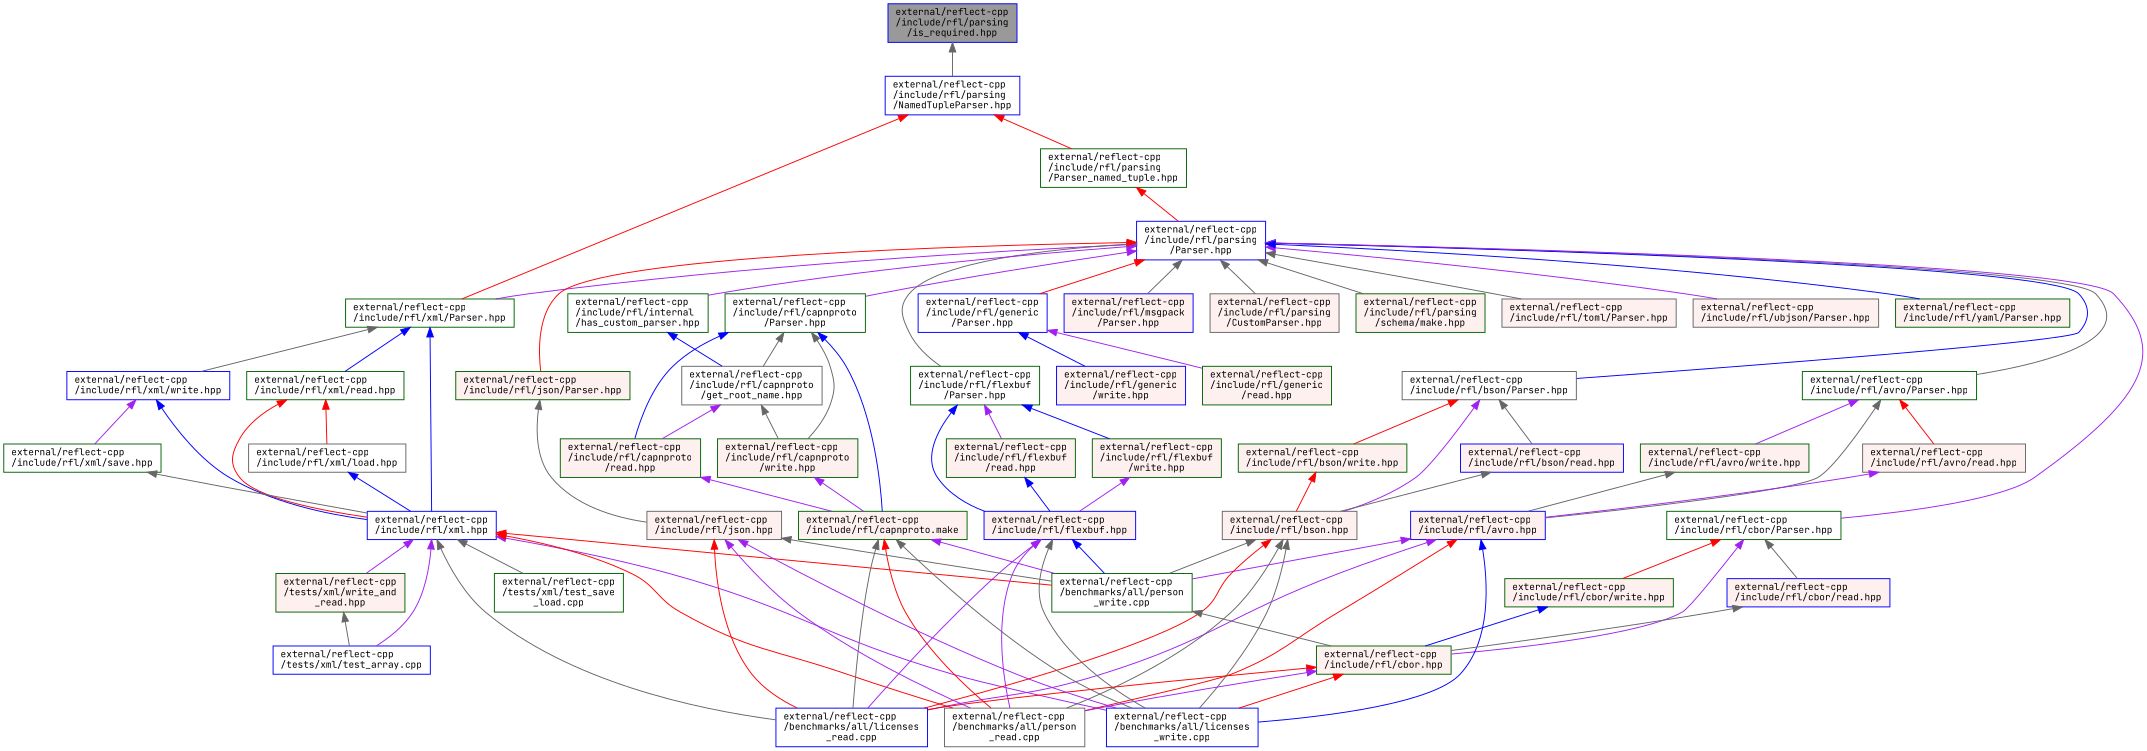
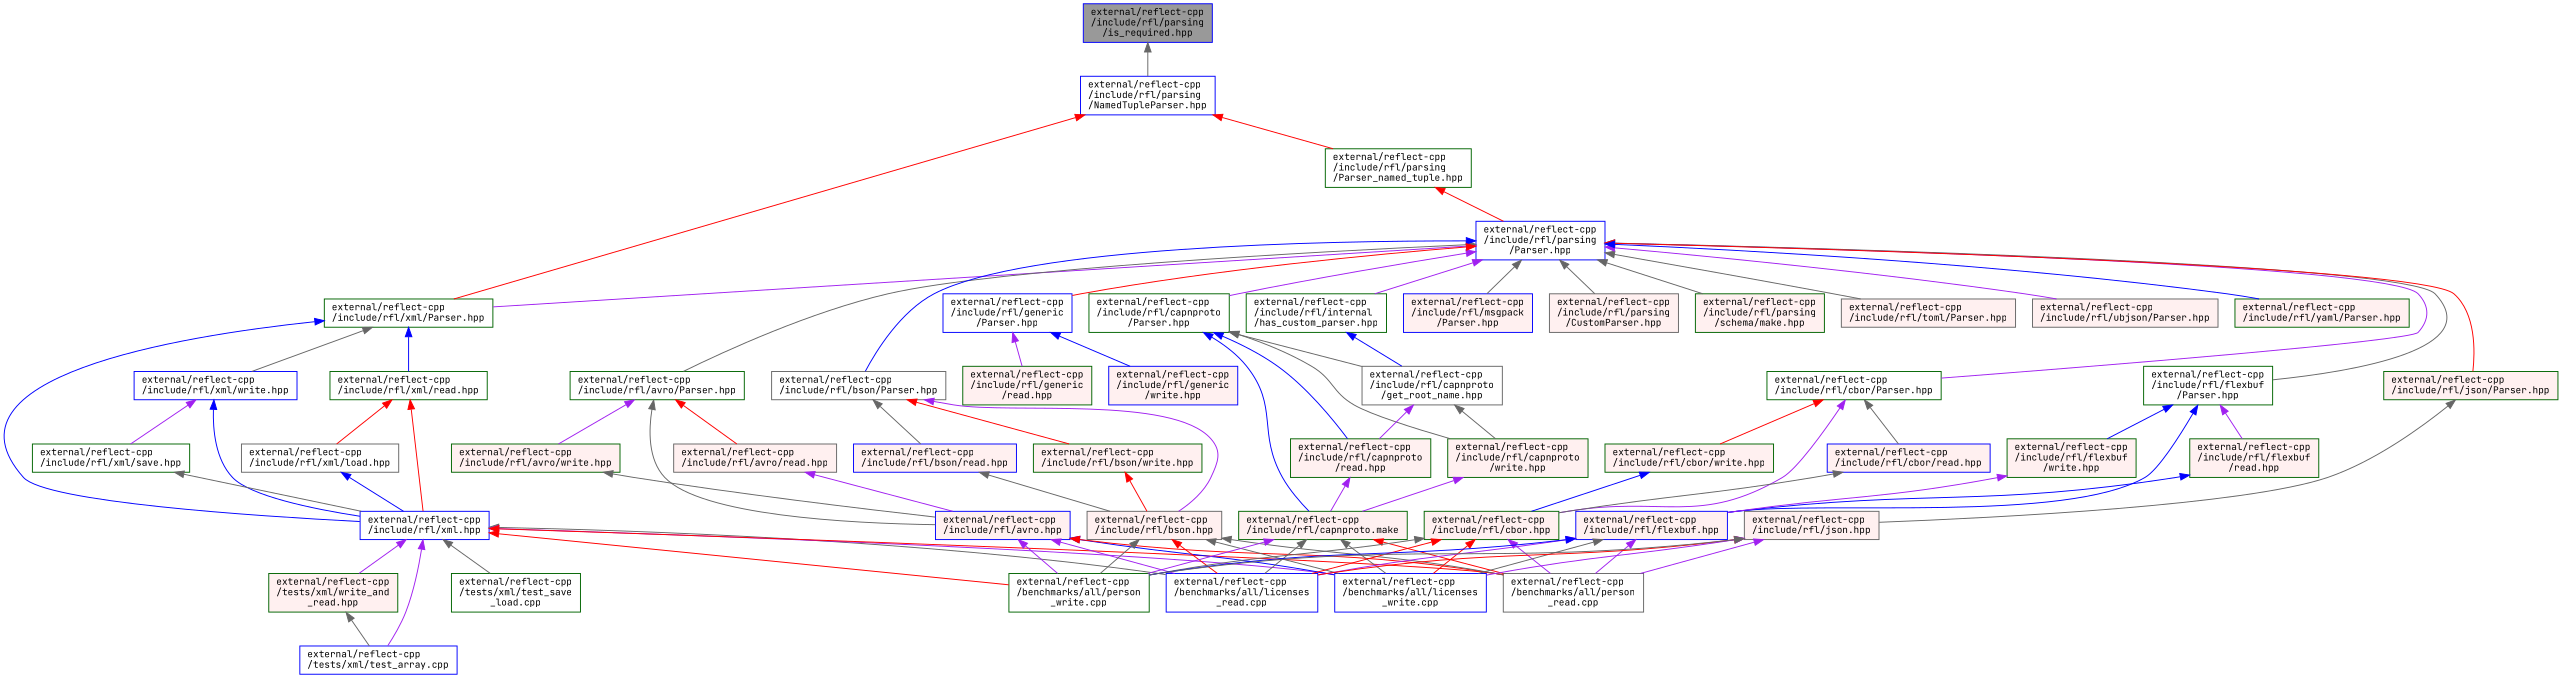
  digraph {
    fontname="JetBrains Mono"
    node [color=darkgreen fillcolor="#FFF0F0" fontname="JetBrains Mono" fontsize=10 shape=box style=filled]
    edge [color=gray40 dir=back fontname="JetBrains Mono" fontsize=10 labelfontname=Helvetica labelfontsize=10 style=solid]
    n1 [color=blue fillcolor=grey60 fontcolor=black height=0.2 label="external/reflect-cpp\l/include/rfl/parsing\l/is_required.hpp" width=0.4]
    n2 [color=blue fillcolor=white height=0.2 label="external/reflect-cpp\l/include/rfl/parsing\l/NamedTupleParser.hpp" width=0.4]
    n3 [fillcolor=white height=0.2 label="external/reflect-cpp\l/include/rfl/parsing\l/Parser_named_tuple.hpp" width=0.4]
    n4 [fillcolor=white height=0.2 label="external/reflect-cpp\l/include/rfl/xml/Parser.hpp" width=0.4]
    n5 [color=blue fillcolor=white height=0.2 label="external/reflect-cpp\l/include/rfl/parsing\l/Parser.hpp" width=0.4]
    n6 [color=blue fillcolor=white height=0.2 label="external/reflect-cpp\l/include/rfl/xml.hpp" width=0.4]
    n7 [fillcolor=white height=0.2 label="external/reflect-cpp\l/include/rfl/xml/read.hpp" width=0.4]
    n8 [color=blue fillcolor=white height=0.2 label="external/reflect-cpp\l/include/rfl/xml/write.hpp" width=0.4]
    n9 [fillcolor=white height=0.2 label="external/reflect-cpp\l/include/rfl/avro/Parser.hpp" width=0.4]
    n10 [color=gray40 fillcolor=white height=0.2 label="external/reflect-cpp\l/include/rfl/bson/Parser.hpp" width=0.4]
    n11 [fillcolor=white height=0.2 label="external/reflect-cpp\l/include/rfl/capnproto\l/Parser.hpp" width=0.4]
    n12 [fillcolor=white height=0.2 label="external/reflect-cpp\l/include/rfl/cbor/Parser.hpp" width=0.4]
    n13 [fillcolor=white height=0.2 label="external/reflect-cpp\l/include/rfl/flexbuf\l/Parser.hpp" width=0.4]
    n14 [color=blue fillcolor=white height=0.2 label="external/reflect-cpp\l/include/rfl/generic\l/Parser.hpp" width=0.4]
    n15 [fillcolor=white height=0.2 label="external/reflect-cpp\l/include/rfl/internal\l/has_custom_parser.hpp" width=0.4]
    n16 [height=0.2 label="external/reflect-cpp\l/include/rfl/json/Parser.hpp" width=0.4]
    n17 [color=blue height=0.2 label="external/reflect-cpp\l/include/rfl/msgpack\l/Parser.hpp" width=0.4]
    n18 [color=gray40 height=0.2 label="external/reflect-cpp\l/include/rfl/parsing\l/CustomParser.hpp" width=0.4]
    n19 [height=0.2 label="external/reflect-cpp\l/include/rfl/parsing\l/schema/make.hpp" width=0.4]
    n20 [color=gray40 height=0.2 label="external/reflect-cpp\l/include/rfl/toml/Parser.hpp" width=0.4]
    n21 [color=gray40 height=0.2 label="external/reflect-cpp\l/include/rfl/ubjson/Parser.hpp" width=0.4]
    n22 [height=0.2 label="external/reflect-cpp\l/include/rfl/yaml/Parser.hpp" width=0.4]
    n23 [color=blue height=0.2 label="external/reflect-cpp\l/include/rfl/avro.hpp" width=0.4]
    n24 [color=gray40 height=0.2 label="external/reflect-cpp\l/include/rfl/avro/read.hpp" width=0.4]
    n25 [height=0.2 label="external/reflect-cpp\l/include/rfl/avro/write.hpp" width=0.4]
    n26 [color=gray40 height=0.2 label="external/reflect-cpp\l/include/rfl/bson.hpp" width=0.4]
    n27 [color=blue height=0.2 label="external/reflect-cpp\l/include/rfl/bson/read.hpp" width=0.4]
    n28 [height=0.2 label="external/reflect-cpp\l/include/rfl/bson/write.hpp" width=0.4]
    n29 [height=0.2 label="external/reflect-cpp\l/include/rfl/capnproto.make" width=0.4]
    n30 [color=gray40 fillcolor=white height=0.2 label="external/reflect-cpp\l/include/rfl/capnproto\l/get_root_name.hpp" width=0.4]
    n31 [height=0.2 label="external/reflect-cpp\l/include/rfl/capnproto\l/read.hpp" width=0.4]
    n32 [height=0.2 label="external/reflect-cpp\l/include/rfl/capnproto\l/write.hpp" width=0.4]
    n33 [height=0.2 label="external/reflect-cpp\l/include/rfl/cbor.hpp" width=0.4]
    n34 [color=blue height=0.2 label="external/reflect-cpp\l/include/rfl/cbor/read.hpp" width=0.4]
    n35 [height=0.2 label="external/reflect-cpp\l/include/rfl/cbor/write.hpp" width=0.4]
    n36 [color=blue height=0.2 label="external/reflect-cpp\l/include/rfl/flexbuf.hpp" width=0.4]
    n37 [height=0.2 label="external/reflect-cpp\l/include/rfl/flexbuf\l/read.hpp" width=0.4]
    n38 [height=0.2 label="external/reflect-cpp\l/include/rfl/flexbuf\l/write.hpp" width=0.4]
    n39 [height=0.2 label="external/reflect-cpp\l/include/rfl/generic\l/read.hpp" width=0.4]
    n40 [color=blue height=0.2 label="external/reflect-cpp\l/include/rfl/generic\l/write.hpp" width=0.4]
    n41 [color=gray40 height=0.2 label="external/reflect-cpp\l/include/rfl/json.hpp" width=0.4]
    n42 [color=blue fillcolor=white height=0.2 label="external/reflect-cpp\l/benchmarks/all/licenses\l_read.cpp" width=0.4]
    n43 [color=blue fillcolor=white height=0.2 label="external/reflect-cpp\l/benchmarks/all/licenses\l_write.cpp" width=0.4]
    n44 [color=gray40 fillcolor=white height=0.2 label="external/reflect-cpp\l/benchmarks/all/person\l_read.cpp" width=0.4]
    n45 [fillcolor=white height=0.2 label="external/reflect-cpp\l/benchmarks/all/person\l_write.cpp" width=0.4]
    n46 [color=blue fillcolor=white height=0.2 label="external/reflect-cpp\l/tests/xml/test_array.cpp" width=0.4]
    n47 [fillcolor=white height=0.2 label="external/reflect-cpp\l/tests/xml/test_save\l_load.cpp" width=0.4]
    n48 [height=0.2 label="external/reflect-cpp\l/tests/xml/write_and\l_read.hpp" width=0.4]
    n49 [color=gray40 fillcolor=white height=0.2 label="external/reflect-cpp\l/include/rfl/xml/load.hpp" width=0.4]
    n50 [fillcolor=white height=0.2 label="external/reflect-cpp\l/include/rfl/xml/save.hpp" width=0.4]
    n1 -> n2
    n2 -> n3 [color=red]
    n2 -> n4 [color=red]
    n3 -> n5 [color=red]
    n4 -> n6 [color=blue]
    n4 -> n7 [color=blue]
    n4 -> n8
    n5 -> n4 [color=purple]
    n5 -> n9
    n5 -> n10 [color=blue]
    n5 -> n11 [color=purple]
    n5 -> n12 [color=purple]
    n5 -> n13
    n5 -> n14 [color=red]
    n5 -> n15 [color=purple]
    n5 -> n16 [color=red]
    n5 -> n17
    n5 -> n18
    n5 -> n19
    n5 -> n20
    n5 -> n21 [color=purple]
    n5 -> n22 [color=blue]
    n6 -> n42
    n6 -> n43 [color=purple]
    n6 -> n44 [color=red]
    n6 -> n45 [color=red]
    n6 -> n46 [color=purple]
    n6 -> n47
    n6 -> n48 [color=purple]
    n7 -> n6 [color=red]
    n7 -> n49 [color=red]
    n8 -> n6 [color=blue]
    n8 -> n50 [color=purple]
    n9 -> n23
    n9 -> n24 [color=red]
    n9 -> n25 [color=purple]
    n10 -> n26 [color=purple]
    n10 -> n27
    n10 -> n28 [color=red]
    n11 -> n29 [color=blue]
    n11 -> n30
    n11 -> n31 [color=blue]
    n11 -> n32
    n12 -> n33 [color=purple]
    n12 -> n34
    n12 -> n35 [color=red]
    n13 -> n36 [color=blue]
    n13 -> n37 [color=purple]
    n13 -> n38 [color=blue]
    n14 -> n39 [color=purple]
    n14 -> n40 [color=blue]
    n15 -> n30 [color=blue]
    n16 -> n41
    n23 -> n42 [color=purple]
    n23 -> n43 [color=blue]
    n23 -> n44 [color=red]
    n23 -> n45 [color=purple]
    n24 -> n23 [color=purple]
    n25 -> n23
    n26 -> n42 [color=red]
    n26 -> n43
    n26 -> n44
    n26 -> n45
    n27 -> n26
    n28 -> n26 [color=red]
    n29 -> n42
    n29 -> n43
    n29 -> n44 [color=red]
    n29 -> n45 [color=purple]
    n30 -> n31 [color=purple]
    n30 -> n32
    n31 -> n29 [color=purple]
    n32 -> n29 [color=purple]
    n33 -> n42 [color=red]
    n33 -> n43 [color=red]
    n33 -> n44 [color=purple]
-   n45 -> n33
+   n33 -> n45
    n34 -> n33
    n35 -> n33 [color=blue]
    n36 -> n42 [color=purple]
    n36 -> n43
    n36 -> n44 [color=purple]
    n36 -> n45 [color=blue]
    n37 -> n36 [color=blue]
    n38 -> n36 [color=purple]
    n41 -> n42 [color=red]
    n41 -> n43 [color=purple]
    n41 -> n44 [color=purple]
    n41 -> n45
    n48 -> n46
    n49 -> n6 [color=blue]
    n50 -> n6
  }
